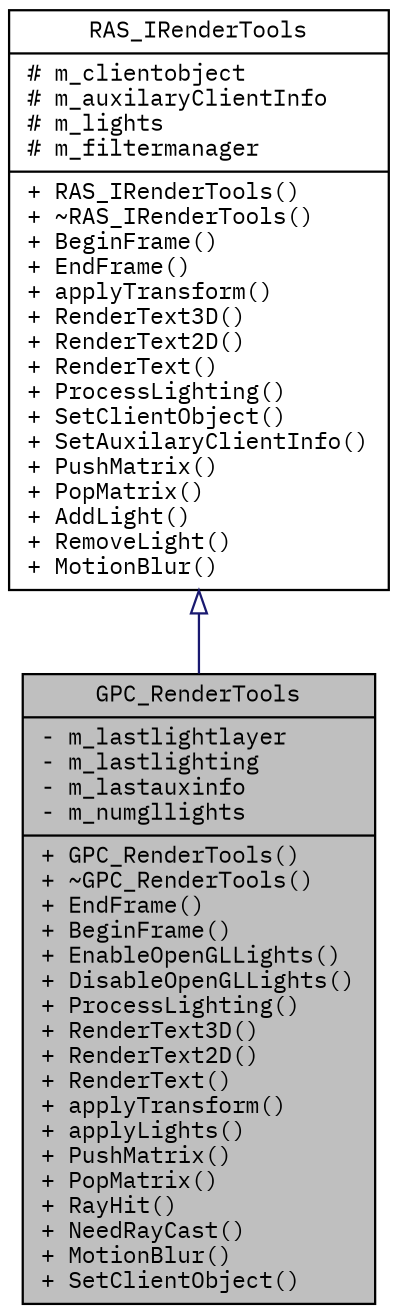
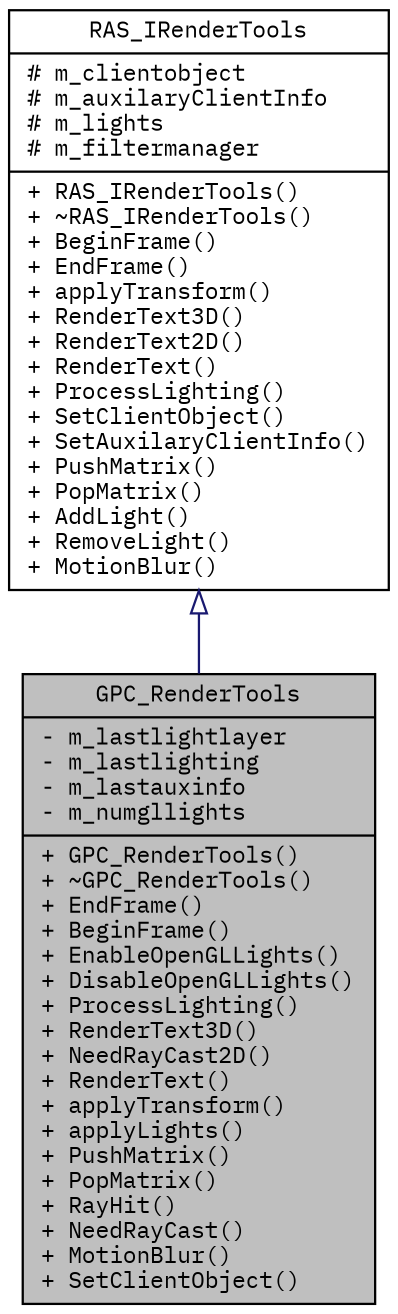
  digraph {
    fontname="IBM Plex Mono"
    node [color=black fontname="IBM Plex Mono" fontsize=10 shape=record style=filled]
-   n1 [fillcolor=grey75 fontcolor=black height=0.2 label="{GPC_RenderTools\n|- m_lastlightlayer\l- m_lastlighting\l- m_lastauxinfo\l- m_numgllights\l|+ GPC_RenderTools()\l+ ~GPC_RenderTools()\l+ EndFrame()\l+ BeginFrame()\l+ EnableOpenGLLights()\l+ DisableOpenGLLights()\l+ ProcessLighting()\l+ RenderText3D()\l+ RenderText2D()\l+ RenderText()\l+ applyTransform()\l+ applyLights()\l+ PushMatrix()\l+ PopMatrix()\l+ RayHit()\l+ NeedRayCast()\l+ MotionBlur()\l+ SetClientObject()\l}" width=0.4]
+   n1 [fillcolor=grey75 fontcolor=black height=0.2 label="{GPC_RenderTools\n|- m_lastlightlayer\l- m_lastlighting\l- m_lastauxinfo\l- m_numgllights\l|+ GPC_RenderTools()\l+ ~GPC_RenderTools()\l+ EndFrame()\l+ BeginFrame()\l+ EnableOpenGLLights()\l+ DisableOpenGLLights()\l+ ProcessLighting()\l+ RenderText3D()\l+ NeedRayCast2D()\l+ RenderText()\l+ applyTransform()\l+ applyLights()\l+ PushMatrix()\l+ PopMatrix()\l+ RayHit()\l+ NeedRayCast()\l+ MotionBlur()\l+ SetClientObject()\l}" width=0.4]
    n2 [fillcolor=white height=0.2 label="{RAS_IRenderTools\n|# m_clientobject\l# m_auxilaryClientInfo\l# m_lights\l# m_filtermanager\l|+ RAS_IRenderTools()\l+ ~RAS_IRenderTools()\l+ BeginFrame()\l+ EndFrame()\l+ applyTransform()\l+ RenderText3D()\l+ RenderText2D()\l+ RenderText()\l+ ProcessLighting()\l+ SetClientObject()\l+ SetAuxilaryClientInfo()\l+ PushMatrix()\l+ PopMatrix()\l+ AddLight()\l+ RemoveLight()\l+ MotionBlur()\l}" width=0.4]
    n2 -> n1 [arrowtail=empty color=midnightblue dir=back fontname="IBM Plex Mono" fontsize=10 labelfontname=Helvetica labelfontsize=10 style=solid]
  }
